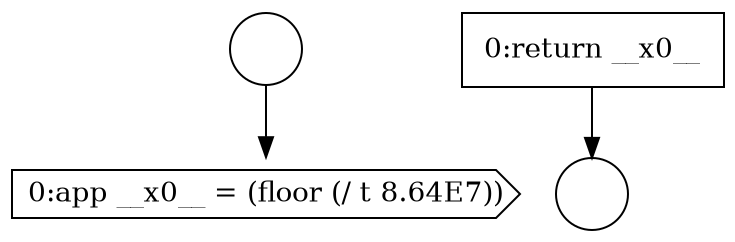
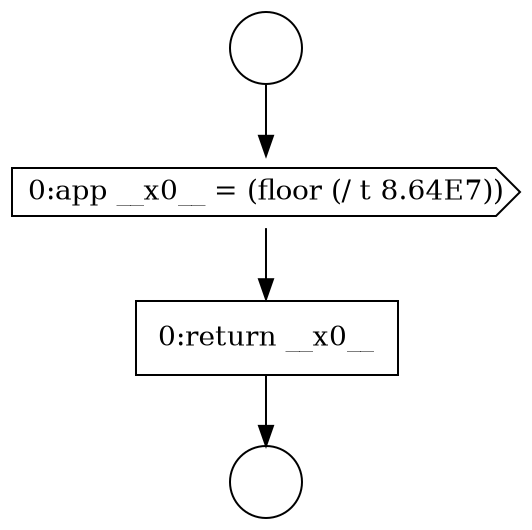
  digraph {
    node [color=black fillcolor=white shape=circle style=filled]
    edge [color=black]
    n1 [label=" "]
    n2 [label=<<font color="black">0:app __x0__ = (floor (/ t 8.64E7))</font>> shape=cds]
    n3 [label=<<font color="black">     <table border="0" cellborder="1" cellspacing="0" cellpadding="10">       <tr><td align="left">0:return __x0__</td></tr>     </table>   </font>> margin=0 shape=none]
    n4 [label=" "]
    n1 -> n2
+   n2 -> n3
    n3 -> n4
  }
